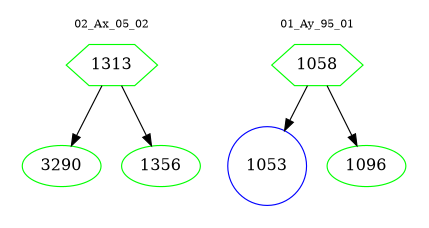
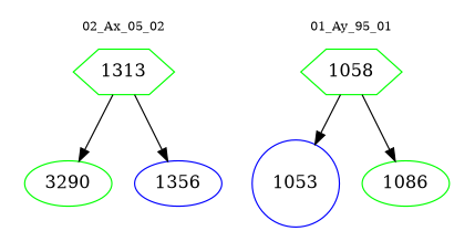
  digraph {
    node [color=green shape=ellipse]
    edge [color=black]
    n1 [label=1313 shape=hexagon]
    n2 [label=3290]
-   n3 [label=1356]
+   n3 [color=blue label=1356]
    n4 [label=1058 shape=hexagon]
    n5 [color=blue label=1053 shape=circle]
-   n6 [label=1096]
+   n6 [label=1086]
    subgraph cluster_1 {
      color=white
      fontsize=10
      label="02_Ax_05_02"
      n1
      n2
      n3
    }
    subgraph cluster_2 {
      color=white
      fontsize=10
      label="01_Ay_95_01"
      n4
      n5
      n6
    }
    n1 -> n2
    n1 -> n3
    n4 -> n5
    n4 -> n6
  }
